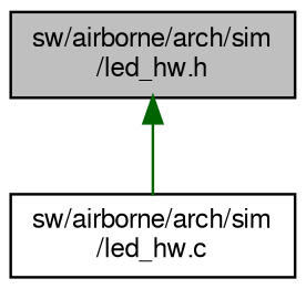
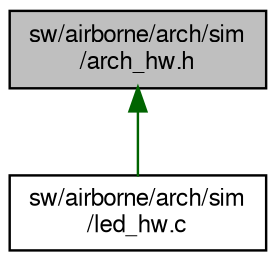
  digraph {
    node [color=black fontname=FreeSans fontsize=10 shape=record style=filled]
-   n1 [fillcolor=grey75 fontcolor=black height=0.2 label="sw/airborne/arch/sim\l/led_hw.h" width=0.4]
+   n1 [fillcolor=grey75 fontcolor=black height=0.2 label="sw/airborne/arch/sim\l/arch_hw.h" width=0.4]
    n2 [fillcolor=white height=0.2 label="sw/airborne/arch/sim\l/led_hw.c" width=0.4]
    n1 -> n2 [color=darkgreen dir=back fontname=FreeSans fontsize=10 labelfontname=FreeSans labelfontsize=10 style=solid]
  }
